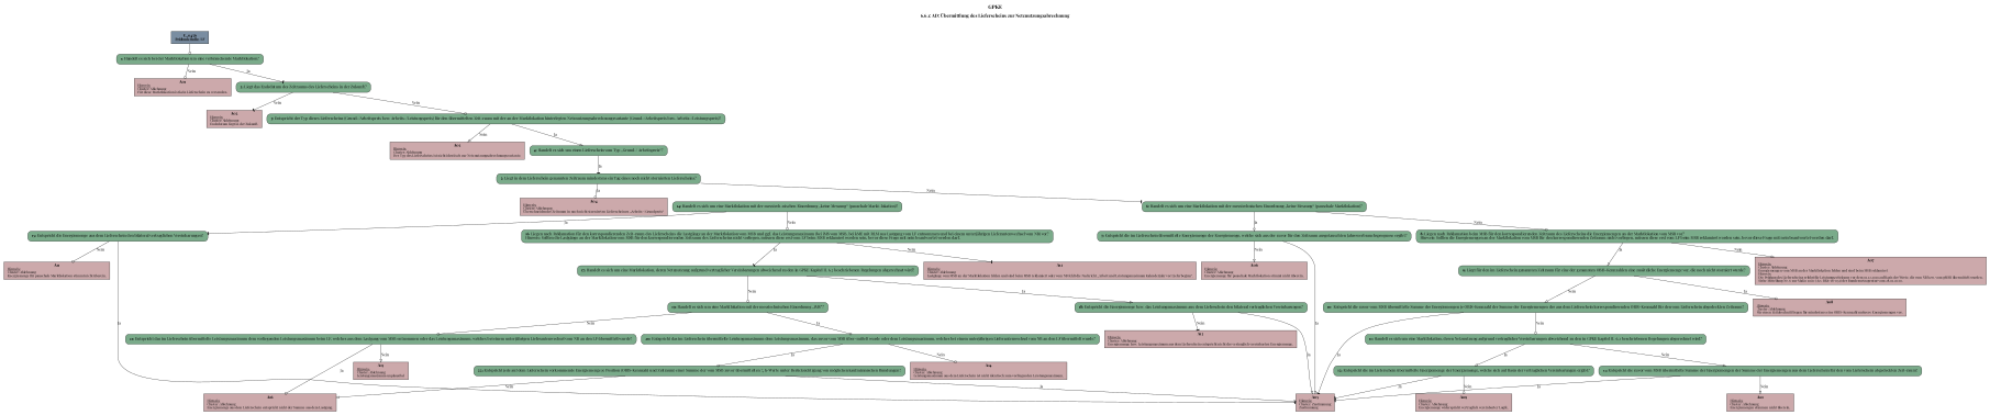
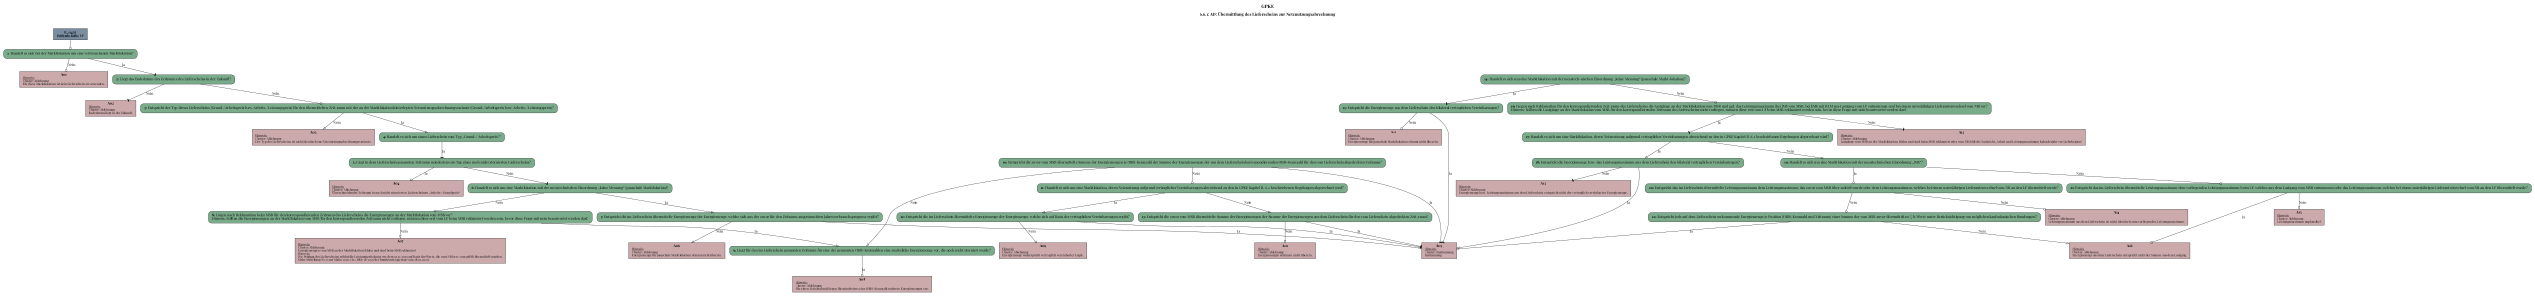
  digraph {
    fontname="Playfair Display"
    label=<<B><FONT POINT-SIZE="18">GPKE</FONT></B><BR/><BR/><B><FONT POINT-SIZE="16">6.6.1: AD: Übermittlung des Lieferscheins zur Netznutzungsabrechnung</FONT></B><BR/><BR/><BR/><BR/>>
    labelloc=t
    node [fillcolor="#7aab8a" fontname="Playfair Display" margin="0.2,0.12" shape=box style="filled,rounded"]
    edge [arrowhead=odot fontname="Playfair Display"]
    n1 [fillcolor="#7a8da1" label=<<B>E_0456</B><BR align="center"/><FONT point-size="12"><B><U>Prüfende Rolle:</U> LF</B></FONT><BR align="center"/>> style=filled]
    n2 [label=<<B>1: </B>Handelt es sich bei der Marktlokation um eine verbrauchende Marktlokation?<BR align="left"/>>]
    n3 [fillcolor="#cca9ab" label=<<B>A01</B><BR align="center"/><FONT point-size="12"><U>Hinweis:</U><BR align="left"/>Cluster: Ablehnung<BR align="left"/>Für diese Marktlokation ist kein Lieferschein zu versenden.<BR align="left"/></FONT>> margin="0.17,0.08" style=filled]
    n4 [label=<<B>2: </B>Liegt das Endedatum des Zeitraums des Lieferscheins in der Zukunft?<BR align="left"/>>]
    n5 [fillcolor="#cca9ab" label=<<B>A02</B><BR align="center"/><FONT point-size="12"><U>Hinweis:</U><BR align="left"/>Cluster: Ablehnung<BR align="left"/>Endedatum liegt in der Zukunft.<BR align="left"/></FONT>> margin="0.17,0.08" style=filled]
    n6 [label=<<B>3: </B>Entspricht der Typ dieses Lieferscheins (Grund-/Arbeitspreis bzw. Arbeits-/Leistungspreis) für den übermittelten Zeit-raum mit der an der Marktlokation hinterlegten Netznutzungsabrechnungsvariante (Grund-/Arbeitspreis bzw. Arbeits-/Leistungspreis)?<BR align="left"/>>]
    n7 [fillcolor="#cca9ab" label=<<B>A03</B><BR align="center"/><FONT point-size="12"><U>Hinweis:</U><BR align="left"/>Cluster: Ablehnung<BR align="left"/>Der Typ des Lieferscheins ist nicht identisch zur Netznutzungsabrechnungsvariante.<BR align="left"/></FONT>> margin="0.17,0.08" style=filled]
    n8 [label=<<B>4: </B>Handelt es sich um einen Lieferschein vom Typ „Grund-/ Arbeitspreis“?<BR align="left"/>>]
    n9 [label=<<B>5: </B>Liegt in dem Lieferschein genannten Zeitraum mindestens ein Tag eines noch nicht stornierten Lieferscheins?<BR align="left"/>>]
    n10 [fillcolor="#cca9ab" label=<<B>A04</B><BR align="center"/><FONT point-size="12"><U>Hinweis:</U><BR align="left"/>Cluster: Ablehnung<BR align="left"/>Überschneidender Zeitraum in noch nicht stornierten Lieferscheinen „Arbeits-/Grundpreis“<BR align="left"/></FONT>> margin="0.17,0.08" style=filled]
    n11 [label=<<B>6: </B>Handelt es sich um eine Marktlokation mit der messtechnischen Einordnung „keine Messung“ (pauschale Marktlokation)?<BR align="left"/>>]
    n12 [label=<<B>14: </B>Handelt es sich um eine Marktlokation mit der messtech-nischen Einordnung „keine Messung“ (pauschale Markt-lokation)?<BR align="left"/>>]
    n13 [label=<<B>15: </B>Entspricht die Energiemenge aus dem Lieferschein den bilateral vertraglichen Vereinbarungen?<BR align="left"/>>]
    n14 [label=<<B>16: </B>Liegen nach Reklamation für den korrespondierenden Zeit-raum des Lieferscheins die Lastgänge an der Marktlokation vom MSB und ggf. das Leistungsmaximum (bei iMS vom MSB, bei kME mit RLM aus Lastgang vom LF entnommen und bei einem unterjährigen Lieferantenwechsel vom NB) vor?<BR align="left"/>Hinweis: Sollten die Lastgänge an der Marktlokation vom MSB für den korrespondierenden Zeitraum des Lieferscheins nicht vorliegen, müssen diese erst vom LF beim MSB reklamiert worden sein, bevor diese Frage mit nein beantwortet werden darf.<BR align="left"/>>]
    n15 [label=<<B>7: </B>Entspricht die im Lieferschein übermittelte Energiemenge der Energiemenge, welche sich aus der zuvor für den Zeitraum ausgetauschten Jahresverbrauchsprognose ergibt?<BR align="left"/>>]
    n16 [label=<<B>8: </B>Liegen nach Reklamation beim MSB für den korrespondierenden Zeitraum des Lieferscheins die Energiemengen an der Marktlokation vom MSB vor?<BR align="left"/>Hinweis: Sollten die Energiemengen an der Marktlokation vom MSB für den korrespondierenden Zeitraum nicht vorliegen, müssen diese erst vom LF beim MSB reklamiert worden sein, bevor diese Frage mit nein beantwortet werden darf.<BR align="left"/>>]
    n17 [fillcolor="#cca9ab" label=<<B>A05</B><BR align="center"/><FONT point-size="12"><U>Hinweis:</U><BR align="left"/>Cluster: Zustimmung<BR align="left"/>Zustimmung<BR align="left"/></FONT>> margin="0.17,0.08" style=filled]
    n18 [fillcolor="#cca9ab" label=<<B>A06</B><BR align="center"/><FONT point-size="12"><U>Hinweis:</U><BR align="left"/>Cluster: Ablehnung<BR align="left"/>Energiemenge für pauschale Marktlokation stimmt nicht überein.<BR align="left"/></FONT>> margin="0.17,0.08" style=filled]
    n19 [fillcolor="#cca9ab" label=<<B>A07</B><BR align="center"/><FONT point-size="12"><U>Hinweis:</U><BR align="left"/>Cluster: Ablehnung<BR align="left"/>Energiemengen vom MSB an der Marktlokation fehlen und sind beim MSB reklamiert<BR align="left"/>Hinweis: <BR align="left"/>Die Prüfung des Lieferscheins erfolgt für Leistungszeiträume vor dem 01.12.2019 auf Basis der Werte, die vom NB bzw. vom gMSB übermittelt wurden.<BR align="left"/>Siehe Mitteilung Nr. 6 zur MaKo 2020 (Az.: BK6-18-032) der Bundesnetzagentur vom 28.01.2020.<BR align="left"/></FONT>> margin="0.17,0.08" style=filled]
    n20 [label=<<B>9: </B>Liegt für den im Lieferschein genannten Zeitraum für eine der genannten OBIS-Kennzahlen eine zusätzliche Energiemenge vor, die noch nicht storniert wurde?<BR align="left"/>>]
    n21 [fillcolor="#cca9ab" label=<<B>A08</B><BR align="center"/><FONT point-size="12"><U>Hinweis:</U><BR align="left"/>Cluster: Ablehnung<BR align="left"/>Für einen Zeitabschnitt liegen für mindestens eine OBIS-Kennzahl mehrere Energiemengen vor.<BR align="left"/></FONT>> margin="0.17,0.08" style=filled]
    n22 [label=<<B>10: </B>Entspricht die zuvor vom MSB übermittelte Summe der Energiemengen je OBIS-Kennzahl der Summe der Energiemengen der aus dem Lieferschein korrespondierenden OBIS-Kennzahl für den vom Lieferschein abgedeckten Zeitraum?<BR align="left"/>>]
    n23 [label=<<B>11: </B>Handelt es sich um eine Marktlokation, deren Netznutzung aufgrund vertraglicher Vereinbarungen abweichend zu den in GPKE Kapitel II. 6.2 beschriebenen Regelungen abgerechnet wird?<BR align="left"/>>]
    n24 [label=<<B>12: </B>Entspricht die im Lieferschein übermittelte Energiemenge der Energiemenge, welche sich auf Basis der vertraglichen Vereinbarungen ergibt?<BR align="left"/>>]
    n25 [label=<<B>13: </B>Entspricht die zuvor vom MSB übermittelte Summe der Energiemengen der Summe der Energiemengen aus dem Lieferschein für den vom Lieferschein abgedeckten Zeit-raum?<BR align="left"/>>]
    n26 [fillcolor="#cca9ab" label=<<B>A09</B><BR align="center"/><FONT point-size="12"><U>Hinweis:</U><BR align="left"/>Cluster: Ablehnung<BR align="left"/>Energiemenge widerspricht vertraglich vereinbarter Logik.<BR align="left"/></FONT>> margin="0.17,0.08" style=filled]
    n27 [fillcolor="#cca9ab" label=<<B>A10</B><BR align="center"/><FONT point-size="12"><U>Hinweis:</U><BR align="left"/>Cluster: Ablehnung<BR align="left"/>Energiemengen stimmen nicht überein.<BR align="left"/></FONT>> margin="0.17,0.08" style=filled]
    n28 [fillcolor="#cca9ab" label=<<B>A11</B><BR align="center"/><FONT point-size="12"><U>Hinweis:</U><BR align="left"/>Cluster: Ablehnung<BR align="left"/>Energiemenge für pauschale Marktlokation stimmt nicht überein.<BR align="left"/></FONT>> margin="0.17,0.08" style=filled]
    n29 [fillcolor="#cca9ab" label=<<B>A12</B><BR align="center"/><FONT point-size="12"><U>Hinweis:</U><BR align="left"/>Cluster: Ablehnung<BR align="left"/>Lastgänge vom MSB an der Marktlokation fehlen und sind beim MSB reklamiert oder vom NB fehlt die Nachricht „Arbeit und Leistungsmaximum Kalenderjahr vor Lieferbeginn".<BR align="left"/></FONT>> margin="0.17,0.08" style=filled]
    n30 [label=<<B>17: </B>Handelt es sich um eine Marktlokation, deren Netznutzung aufgrund vertraglicher Vereinbarungen abweichend zu den in GPKE Kapitel II. 6.2 beschriebenen Regelungen abgerechnet wird?<BR align="left"/>>]
    n31 [label=<<B>18: </B>Entspricht die Energiemenge bzw. das Leistungsmaximum aus dem Lieferschein den bilateral vertraglichen Vereinbarungen?<BR align="left"/>>]
    n32 [label=<<B>19: </B>Handelt es sich um eine Marktlokation mit der messtechnischen Einordnung „iMS“?<BR align="left"/>>]
    n33 [fillcolor="#cca9ab" label=<<B>A13</B><BR align="center"/><FONT point-size="12"><U>Hinweis:</U><BR align="left"/>Cluster: Ablehnung<BR align="left"/>Energiemenge bzw. Leistungsmaximum aus dem Lieferschein entspricht nicht der vertraglich vereinbarten Energiemenge.<BR align="left"/></FONT>> margin="0.17,0.08" style=filled]
    n34 [label=<<B>20: </B>Entspricht das im Lieferschein übermittelte Leistungsmaximum dem Leistungsmaximum, das zuvor vom MSB über-mittelt wurde oder dem Leistungsmaximum, welches bei einem unterjährigen Lieferantenwechsel vom NB an den LF übermittelt wurde?<BR align="left"/>>]
    n35 [label=<<B>21: </B>Entspricht das im Lieferschein übermittelte Leistungsmaximum dem vorliegenden Leistungsmaximum beim LF, welches aus dem Lastgang vom MSB entnommen oder das Leistungsmaximum, welches bei einem unterjährigen Lieferantenwechsel vom NB an den LF übermittelt wurde?<BR align="left"/>>]
    n36 [fillcolor="#cca9ab" label=<<B>A14</B><BR align="center"/><FONT point-size="12"><U>Hinweis:</U><BR align="left"/>Cluster: Ablehnung<BR align="left"/>Leistungsmaximum aus dem Lieferschein ist nicht identisch zum vorliegenden Leistungsmaximum.<BR align="left"/></FONT>> margin="0.17,0.08" style=filled]
    n37 [label=<<B>22: </B>Entspricht jede auf dem Lieferschein vorkommende Energiemenge je Position (OBIS-Kennzahl und Zeitraum) einer Summe der vom MSB zuvor übermittelten ¼ h-Werte unter Berücksichtigung von möglichen kaufmännischen Rundungen?<BR align="left"/>>]
    n38 [fillcolor="#cca9ab" label=<<B>A15</B><BR align="center"/><FONT point-size="12"><U>Hinweis:</U><BR align="left"/>Cluster: Ablehnung<BR align="left"/>Leistungsmaximum unplausibel<BR align="left"/></FONT>> margin="0.17,0.08" style=filled]
    n39 [fillcolor="#cca9ab" label=<<B>A16</B><BR align="center"/><FONT point-size="12"><U>Hinweis:</U><BR align="left"/>Cluster: Ablehnung<BR align="left"/>Energiemenge aus dem Lieferschein entspricht nicht der Summe aus dem Lastgang.<BR align="left"/></FONT>> margin="0.17,0.08" style=filled]
    n1 -> n2
    n2 -> n3 [label=Nein]
    n2 -> n4 [arrowhead=tee label=Ja]
    n4 -> n5 [arrowhead=tee label=Nein]
    n4 -> n6 [label=Nein]
    n6 -> n7 [arrowhead=onormal label=Nein]
    n6 -> n8 [arrowhead=onormal label=Ja]
    n8 -> n9 [arrowhead=tee label=Ja]
    n9 -> n10 [label=Ja]
    n9 -> n11 [arrowhead=tee label=Nein]
    n11 -> n15 [arrowhead=onormal label=Ja]
    n11 -> n16 [label=Nein]
    n12 -> n13 [arrowhead=tee label=Ja]
    n12 -> n14 [label=Nein]
    n13 -> n17 [arrowhead=tee label=Ja]
    n13 -> n28 [label=Nein]
    n14 -> n29 [arrowhead=tee label=Nein]
    n14 -> n30 [arrowhead=tee label=Ja]
    n15 -> n17 [arrowhead=onormal label=Ja]
    n15 -> n18 [arrowhead=onormal label=Nein]
    n16 -> n19 [arrowhead=onormal label=Nein]
    n16 -> n20 [arrowhead=onormal label=Ja]
    n20 -> n21 [label=Ja]
-   n20 -> n22 [arrowhead=onormal label=Nein]
+   n22 -> n20 [arrowhead=onormal label=Nein]
    n22 -> n17 [arrowhead=tee label=Ja]
    n22 -> n23 [label=Nein]
    n23 -> n24 [arrowhead=onormal label=Ja]
    n23 -> n25 [arrowhead=onormal label=Nein]
    n24 -> n17 [arrowhead=tee label=Ja]
    n24 -> n26 [label=Nein]
    n25 -> n17 [arrowhead=tee label=Ja]
    n25 -> n27 [arrowhead=onormal label=Nein]
    n30 -> n31 [arrowhead=onormal label=Ja]
    n30 -> n32 [label=Nein]
    n31 -> n17 [arrowhead=onormal label=Ja]
    n31 -> n33 [arrowhead=tee label=Nein]
    n32 -> n34 [label=Ja]
    n32 -> n35 [label=Nein]
    n34 -> n36 [label=Nein]
-   n34 -> n37 [label=Ja]
+   n34 -> n37 [label=Nein]
    n35 -> n38 [arrowhead=onormal label=Nein]
    n35 -> n39 [label=Ja]
    n37 -> n17 [label=Ja]
    n37 -> n39 [arrowhead=onormal label=Nein]
  }
